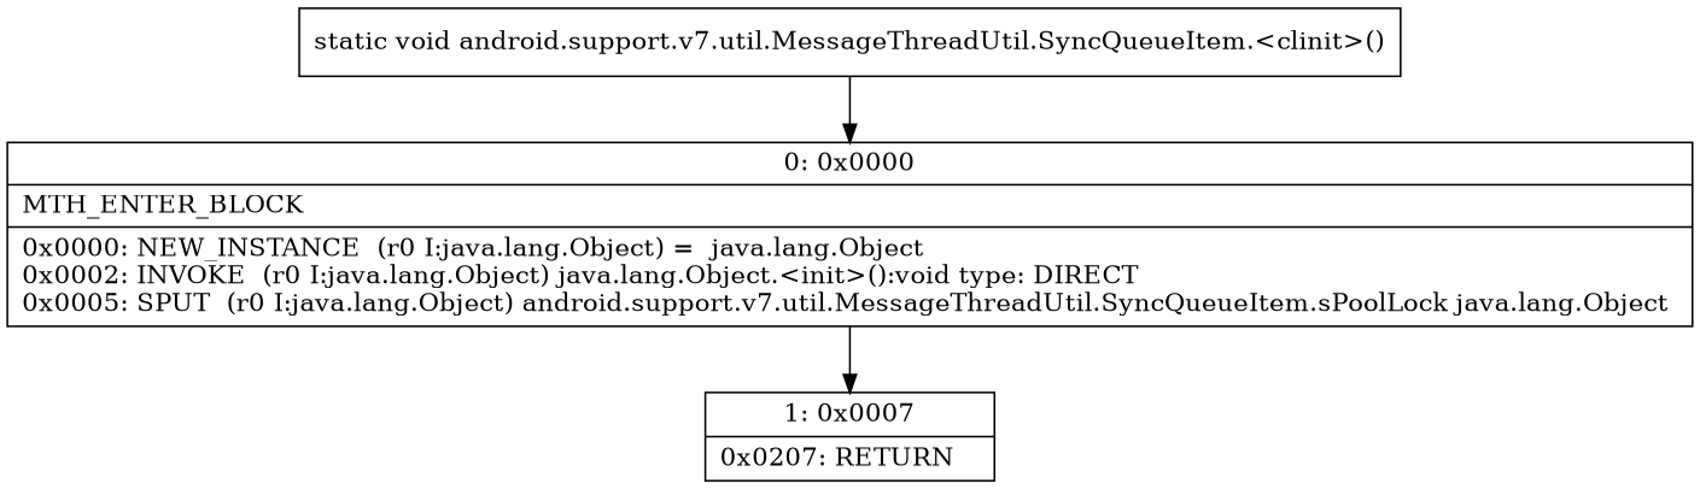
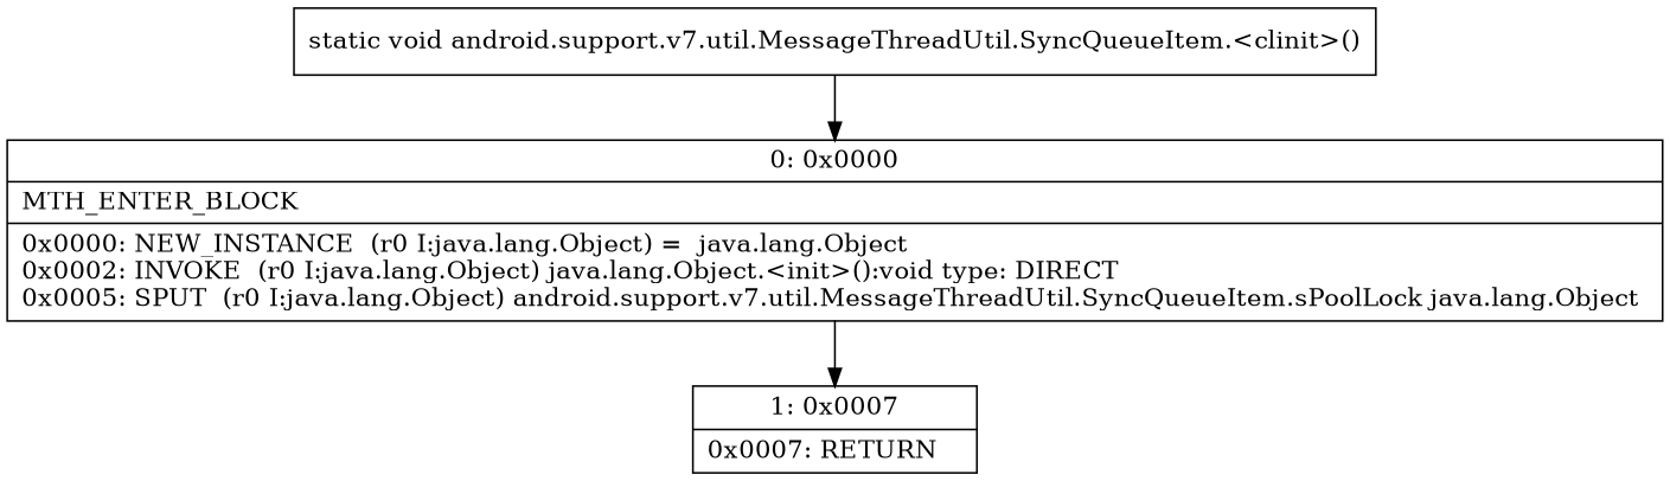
  digraph {
    node [shape=record]
    n1 [label="{0\:\ 0x0000|MTH_ENTER_BLOCK\l|0x0000: NEW_INSTANCE  (r0 I:java.lang.Object) =  java.lang.Object \l0x0002: INVOKE  (r0 I:java.lang.Object) java.lang.Object.\<init\>():void type: DIRECT \l0x0005: SPUT  (r0 I:java.lang.Object) android.support.v7.util.MessageThreadUtil.SyncQueueItem.sPoolLock java.lang.Object \l}"]
-   n2 [label="{1\:\ 0x0007|0x0207: RETURN   \l}"]
+   n2 [label="{1\:\ 0x0007|0x0007: RETURN   \l}"]
    n3 [label="{static void android.support.v7.util.MessageThreadUtil.SyncQueueItem.\<clinit\>() }"]
    n1 -> n2
    n3 -> n1
  }
